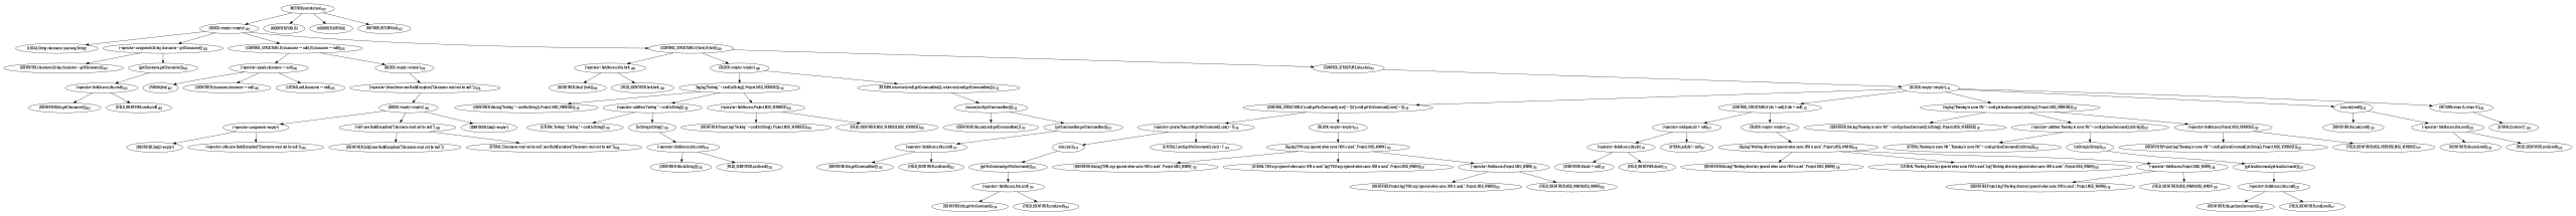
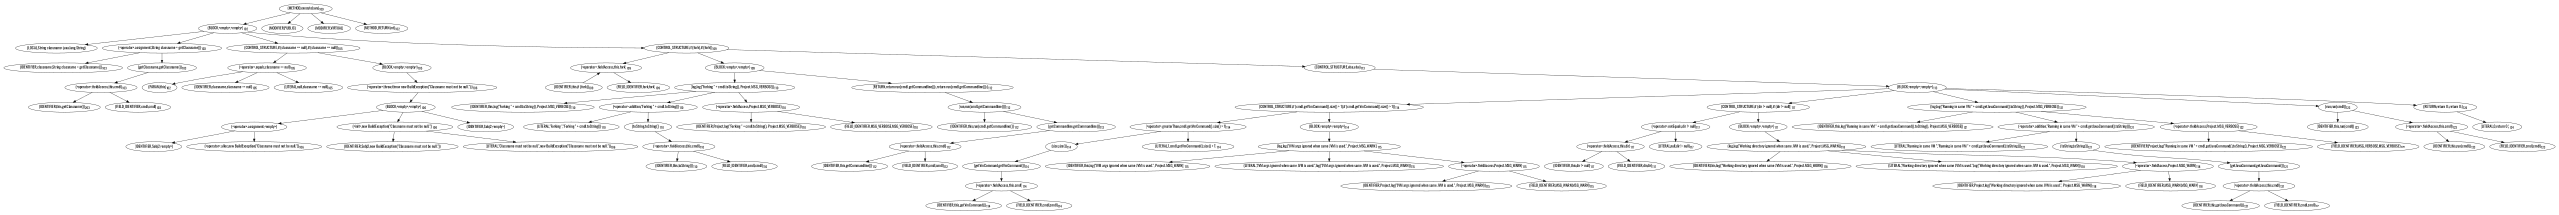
  digraph {
    fontname=Oswald
    node [fontname=Oswald]
    edge [fontname=Oswald]
-   n1 [label=<(METHOD,executeJava)<SUB>102</SUB>>]
+   n1 [label=<(METHOD,executeJava)<SUB>109</SUB>>]
    n2 [label=<(BLOCK,&lt;empty&gt;,&lt;empty&gt;)<SUB>102</SUB>>]
    n3 [label=<(MODIFIER,PUBLIC)>]
    n4 [label=<(MODIFIER,VIRTUAL)>]
    n5 [label=<(METHOD_RETURN,int)<SUB>102</SUB>>]
    n6 [label=<(PARAM,this)<SUB>102</SUB>>]
    n7 [label=<(LOCAL,String classname: java.lang.String)>]
    n8 [label=<(&lt;operator&gt;.assignment,String classname = getClassname())<SUB>103</SUB>>]
    n9 [label=<(CONTROL_STRUCTURE,if (classname == null),if (classname == null))<SUB>105</SUB>>]
    n10 [label=<(CONTROL_STRUCTURE,if (fork),if (fork))<SUB>109</SUB>>]
    n11 [label=<(IDENTIFIER,classname,String classname = getClassname())<SUB>103</SUB>>]
    n12 [label=<(getClassname,getClassname())<SUB>103</SUB>>]
    n13 [label=<(&lt;operator&gt;.equals,classname == null)<SUB>105</SUB>>]
    n14 [label=<(BLOCK,&lt;empty&gt;,&lt;empty&gt;)<SUB>105</SUB>>]
    n15 [label=<(&lt;operator&gt;.fieldAccess,this.fork)<SUB>109</SUB>>]
    n16 [label=<(BLOCK,&lt;empty&gt;,&lt;empty&gt;)<SUB>109</SUB>>]
    n17 [label=<(CONTROL_STRUCTURE,else,else)<SUB>113</SUB>>]
    n18 [label=<(&lt;operator&gt;.fieldAccess,this.cmdl)<SUB>103</SUB>>]
    n19 [label=<(IDENTIFIER,this,getClassname())<SUB>203</SUB>>]
    n20 [label=<(FIELD_IDENTIFIER,cmdl,cmdl)<SUB>103</SUB>>]
    n21 [label=<(IDENTIFIER,classname,classname == null)<SUB>105</SUB>>]
    n22 [label=<(LITERAL,null,classname == null)<SUB>105</SUB>>]
    n23 [label=<(&lt;operator&gt;.throw,throw new BuildException(&quot;Classname must not be null.&quot;);)<SUB>106</SUB>>]
    n24 [label=<(BLOCK,&lt;empty&gt;,&lt;empty&gt;)<SUB>106</SUB>>]
    n25 [label=<(&lt;operator&gt;.assignment,&lt;empty&gt;)>]
    n26 [label=<(&lt;init&gt;,new BuildException(&quot;Classname must not be null.&quot;))<SUB>106</SUB>>]
    n27 [label=<(IDENTIFIER,$obj2,&lt;empty&gt;)>]
    n28 [label=<(IDENTIFIER,$obj2,&lt;empty&gt;)>]
    n29 [label=<(&lt;operator&gt;.alloc,new BuildException(&quot;Classname must not be null.&quot;))<SUB>106</SUB>>]
    n30 [label=<(IDENTIFIER,$obj2,new BuildException(&quot;Classname must not be null.&quot;))>]
    n31 [label=<(LITERAL,&quot;Classname must not be null.&quot;,new BuildException(&quot;Classname must not be null.&quot;))<SUB>106</SUB>>]
    n32 [label=<(IDENTIFIER,this,if (fork))<SUB>109</SUB>>]
    n33 [label=<(FIELD_IDENTIFIER,fork,fork)<SUB>109</SUB>>]
    n34 [label=<(log,log(&quot;Forking &quot; + cmdl.toString(), Project.MSG_VERBOSE))<SUB>110</SUB>>]
    n35 [label=<(RETURN,return run(cmdl.getCommandline());,return run(cmdl.getCommandline());)<SUB>112</SUB>>]
    n36 [label=<(BLOCK,&lt;empty&gt;,&lt;empty&gt;)<SUB>113</SUB>>]
    n37 [label=<(IDENTIFIER,this,log(&quot;Forking &quot; + cmdl.toString(), Project.MSG_VERBOSE))<SUB>110</SUB>>]
    n38 [label=<(&lt;operator&gt;.addition,&quot;Forking &quot; + cmdl.toString())<SUB>110</SUB>>]
    n39 [label=<(&lt;operator&gt;.fieldAccess,Project.MSG_VERBOSE)<SUB>110</SUB>>]
    n40 [label=<(run,run(cmdl.getCommandline()))<SUB>112</SUB>>]
    n41 [label=<(LITERAL,&quot;Forking &quot;,&quot;Forking &quot; + cmdl.toString())<SUB>110</SUB>>]
    n42 [label=<(toString,toString())<SUB>110</SUB>>]
    n43 [label=<(IDENTIFIER,Project,log(&quot;Forking &quot; + cmdl.toString(), Project.MSG_VERBOSE))<SUB>110</SUB>>]
    n44 [label=<(FIELD_IDENTIFIER,MSG_VERBOSE,MSG_VERBOSE)<SUB>110</SUB>>]
    n45 [label=<(&lt;operator&gt;.fieldAccess,this.cmdl)<SUB>110</SUB>>]
    n46 [label=<(IDENTIFIER,this,toString())<SUB>110</SUB>>]
    n47 [label=<(FIELD_IDENTIFIER,cmdl,cmdl)<SUB>110</SUB>>]
    n48 [label=<(IDENTIFIER,this,run(cmdl.getCommandline()))<SUB>112</SUB>>]
    n49 [label=<(getCommandline,getCommandline())<SUB>112</SUB>>]
    n50 [label=<(&lt;operator&gt;.fieldAccess,this.cmdl)<SUB>112</SUB>>]
    n51 [label=<(IDENTIFIER,this,getCommandline())<SUB>112</SUB>>]
    n52 [label=<(FIELD_IDENTIFIER,cmdl,cmdl)<SUB>112</SUB>>]
    n53 [label=<(CONTROL_STRUCTURE,if (cmdl.getVmCommand().size() &gt; 1),if (cmdl.getVmCommand().size() &gt; 1))<SUB>114</SUB>>]
    n54 [label=<(CONTROL_STRUCTURE,if (dir != null),if (dir != null))<SUB>117</SUB>>]
    n55 [label=<(log,log(&quot;Running in same VM &quot; + cmdl.getJavaCommand().toString(), Project.MSG_VERBOSE))<SUB>121</SUB>>]
    n56 [label=<(run,run(cmdl))<SUB>123</SUB>>]
    n57 [label=<(RETURN,return 0;,return 0;)<SUB>124</SUB>>]
    n58 [label=<(&lt;operator&gt;.greaterThan,cmdl.getVmCommand().size() &gt; 1)<SUB>114</SUB>>]
    n59 [label=<(BLOCK,&lt;empty&gt;,&lt;empty&gt;)<SUB>114</SUB>>]
    n60 [label=<(&lt;operator&gt;.notEquals,dir != null)<SUB>117</SUB>>]
    n61 [label=<(BLOCK,&lt;empty&gt;,&lt;empty&gt;)<SUB>117</SUB>>]
    n62 [label=<(IDENTIFIER,this,log(&quot;Running in same VM &quot; + cmdl.getJavaCommand().toString(), Project.MSG_VERBOSE))<SUB>121</SUB>>]
    n63 [label=<(&lt;operator&gt;.addition,&quot;Running in same VM &quot; + cmdl.getJavaCommand().toString())<SUB>121</SUB>>]
    n64 [label=<(&lt;operator&gt;.fieldAccess,Project.MSG_VERBOSE)<SUB>122</SUB>>]
    n65 [label=<(IDENTIFIER,this,run(cmdl))<SUB>123</SUB>>]
    n66 [label=<(&lt;operator&gt;.fieldAccess,this.cmdl)<SUB>123</SUB>>]
    n67 [label=<(LITERAL,0,return 0;)<SUB>124</SUB>>]
    n68 [label=<(size,size())<SUB>114</SUB>>]
    n69 [label=<(LITERAL,1,cmdl.getVmCommand().size() &gt; 1)<SUB>114</SUB>>]
    n70 [label=<(log,log(&quot;JVM args ignored when same JVM is used.&quot;, Project.MSG_WARN))<SUB>115</SUB>>]
    n71 [label=<(getVmCommand,getVmCommand())<SUB>114</SUB>>]
    n72 [label=<(&lt;operator&gt;.fieldAccess,this.cmdl)<SUB>114</SUB>>]
    n73 [label=<(IDENTIFIER,this,getVmCommand())<SUB>114</SUB>>]
    n74 [label=<(FIELD_IDENTIFIER,cmdl,cmdl)<SUB>114</SUB>>]
    n75 [label=<(IDENTIFIER,this,log(&quot;JVM args ignored when same JVM is used.&quot;, Project.MSG_WARN))<SUB>115</SUB>>]
    n76 [label=<(LITERAL,&quot;JVM args ignored when same JVM is used.&quot;,log(&quot;JVM args ignored when same JVM is used.&quot;, Project.MSG_WARN))<SUB>115</SUB>>]
    n77 [label=<(&lt;operator&gt;.fieldAccess,Project.MSG_WARN)<SUB>115</SUB>>]
    n78 [label=<(IDENTIFIER,Project,log(&quot;JVM args ignored when same JVM is used.&quot;, Project.MSG_WARN))<SUB>115</SUB>>]
    n79 [label=<(FIELD_IDENTIFIER,MSG_WARN,MSG_WARN)<SUB>115</SUB>>]
    n80 [label=<(&lt;operator&gt;.fieldAccess,this.dir)<SUB>117</SUB>>]
    n81 [label=<(LITERAL,null,dir != null)<SUB>117</SUB>>]
    n82 [label=<(log,log(&quot;Working directory ignored when same JVM is used.&quot;, Project.MSG_WARN))<SUB>118</SUB>>]
    n83 [label=<(IDENTIFIER,this,dir != null)<SUB>117</SUB>>]
    n84 [label=<(FIELD_IDENTIFIER,dir,dir)<SUB>117</SUB>>]
    n85 [label=<(IDENTIFIER,this,log(&quot;Working directory ignored when same JVM is used.&quot;, Project.MSG_WARN))<SUB>118</SUB>>]
    n86 [label=<(LITERAL,&quot;Working directory ignored when same JVM is used.&quot;,log(&quot;Working directory ignored when same JVM is used.&quot;, Project.MSG_WARN))<SUB>118</SUB>>]
    n87 [label=<(&lt;operator&gt;.fieldAccess,Project.MSG_WARN)<SUB>118</SUB>>]
    n88 [label=<(IDENTIFIER,Project,log(&quot;Working directory ignored when same JVM is used.&quot;, Project.MSG_WARN))<SUB>118</SUB>>]
    n89 [label=<(FIELD_IDENTIFIER,MSG_WARN,MSG_WARN)<SUB>118</SUB>>]
    n90 [label=<(LITERAL,&quot;Running in same VM &quot;,&quot;Running in same VM &quot; + cmdl.getJavaCommand().toString())<SUB>121</SUB>>]
    n91 [label=<(toString,toString())<SUB>121</SUB>>]
    n92 [label=<(IDENTIFIER,Project,log(&quot;Running in same VM &quot; + cmdl.getJavaCommand().toString(), Project.MSG_VERBOSE))<SUB>122</SUB>>]
    n93 [label=<(FIELD_IDENTIFIER,MSG_VERBOSE,MSG_VERBOSE)<SUB>122</SUB>>]
    n94 [label=<(getJavaCommand,getJavaCommand())<SUB>121</SUB>>]
    n95 [label=<(&lt;operator&gt;.fieldAccess,this.cmdl)<SUB>121</SUB>>]
    n96 [label=<(IDENTIFIER,this,getJavaCommand())<SUB>121</SUB>>]
    n97 [label=<(FIELD_IDENTIFIER,cmdl,cmdl)<SUB>121</SUB>>]
    n98 [label=<(IDENTIFIER,this,run(cmdl))<SUB>123</SUB>>]
    n99 [label=<(FIELD_IDENTIFIER,cmdl,cmdl)<SUB>123</SUB>>]
    n1 -> n2
    n1 -> n3
    n1 -> n4
    n1 -> n5
    n2 -> n7
    n2 -> n8
    n2 -> n9
    n2 -> n10
    n8 -> n11
    n8 -> n12
    n9 -> n13
    n9 -> n14
    n10 -> n15
    n10 -> n16
    n10 -> n17
    n12 -> n18
    n13 -> n6
    n13 -> n21
    n13 -> n22
    n14 -> n23
-   n15 -> n32
+   n32 -> n15
    n15 -> n33
    n16 -> n34
    n16 -> n35
    n17 -> n36
    n18 -> n19
    n18 -> n20
    n23 -> n24
    n24 -> n25
    n24 -> n26
    n24 -> n27
    n25 -> n28
    n25 -> n29
    n26 -> n30
    n26 -> n31
    n34 -> n37
    n34 -> n38
    n34 -> n39
    n35 -> n40
    n36 -> n53
    n36 -> n54
    n36 -> n55
    n36 -> n56
    n36 -> n57
    n38 -> n41
    n38 -> n42
    n39 -> n43
    n39 -> n44
    n40 -> n48
    n40 -> n49
    n42 -> n45
    n45 -> n46
    n45 -> n47
    n49 -> n50
    n50 -> n51
    n50 -> n52
    n53 -> n58
    n53 -> n59
    n54 -> n60
    n54 -> n61
    n55 -> n62
    n55 -> n63
    n55 -> n64
    n56 -> n65
    n56 -> n66
    n57 -> n67
    n58 -> n68
    n58 -> n69
    n59 -> n70
    n60 -> n80
    n60 -> n81
    n61 -> n82
    n63 -> n90
    n63 -> n91
    n64 -> n92
    n64 -> n93
    n66 -> n98
    n66 -> n99
    n68 -> n71
    n70 -> n75
    n70 -> n76
    n70 -> n77
    n71 -> n72
    n72 -> n73
    n72 -> n74
    n77 -> n78
    n77 -> n79
    n80 -> n83
    n80 -> n84
    n82 -> n85
    n82 -> n86
    n82 -> n87
    n87 -> n88
    n87 -> n89
    n91 -> n94
    n94 -> n95
    n95 -> n96
    n95 -> n97
  }
